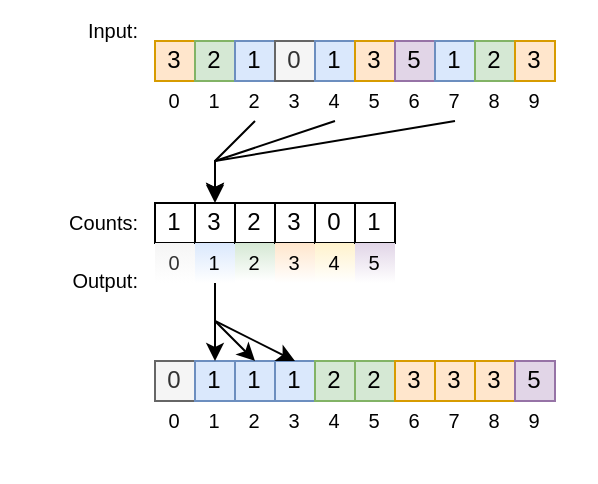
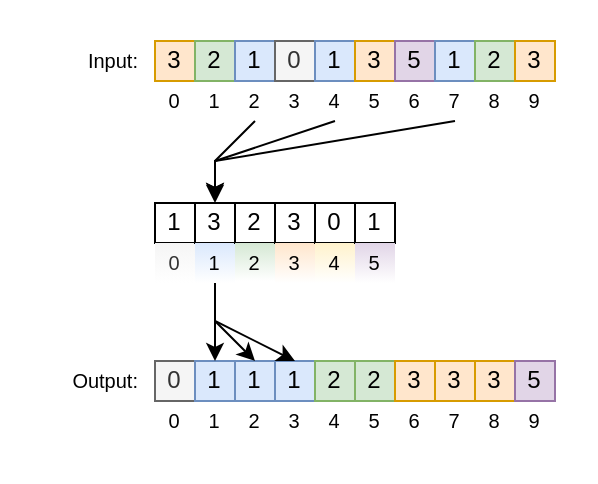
  <mxCell id="0" />
  <mxCell id="1" parent="0" />
  <mxCell id="2" value="&lt;span style=&quot;&quot;&gt;3&lt;/span&gt;" style="rounded=0;whiteSpace=wrap;html=1;labelBackgroundColor=none;fillColor=#ffe6cc;strokeColor=#d79b00;" vertex="1" parent="1"><mxGeometry x="77" y="20" width="20" height="20" as="geometry" /></mxCell>
  <mxCell id="3" value="0" style="text;html=1;strokeColor=none;fillColor=none;align=center;verticalAlign=middle;whiteSpace=wrap;rounded=0;fontSize=10;" vertex="1" parent="1"><mxGeometry x="77" y="40" width="20" height="20" as="geometry" /></mxCell>
  <mxCell id="4" value="2" style="rounded=0;whiteSpace=wrap;html=1;fillColor=#d5e8d4;strokeColor=#82b366;" vertex="1" parent="1"><mxGeometry x="97" y="20" width="20" height="20" as="geometry" /></mxCell>
  <mxCell id="5" value="1" style="text;html=1;strokeColor=none;fillColor=none;align=center;verticalAlign=middle;whiteSpace=wrap;rounded=0;fontSize=10;" vertex="1" parent="1"><mxGeometry x="97" y="40" width="20" height="20" as="geometry" /></mxCell>
  <mxCell id="6" value="1" style="rounded=0;whiteSpace=wrap;html=1;fillColor=#dae8fc;strokeColor=#6c8ebf;" vertex="1" parent="1"><mxGeometry x="117" y="20" width="20" height="20" as="geometry" /></mxCell>
  <mxCell id="7" value="2" style="text;html=1;strokeColor=none;fillColor=none;align=center;verticalAlign=middle;whiteSpace=wrap;rounded=0;fontSize=10;" vertex="1" parent="1"><mxGeometry x="117" y="40" width="20" height="20" as="geometry" /></mxCell>
  <mxCell id="8" value="0" style="rounded=0;whiteSpace=wrap;html=1;fillColor=#f5f5f5;fontColor=#333333;strokeColor=#666666;" vertex="1" parent="1"><mxGeometry x="137" y="20" width="20" height="20" as="geometry" /></mxCell>
  <mxCell id="9" value="3" style="text;html=1;strokeColor=none;fillColor=none;align=center;verticalAlign=middle;whiteSpace=wrap;rounded=0;fontSize=10;" vertex="1" parent="1"><mxGeometry x="137" y="40" width="20" height="20" as="geometry" /></mxCell>
  <mxCell id="10" value="1" style="rounded=0;whiteSpace=wrap;html=1;fillColor=#dae8fc;strokeColor=#6c8ebf;" vertex="1" parent="1"><mxGeometry x="157" y="20" width="20" height="20" as="geometry" /></mxCell>
  <mxCell id="11" value="4" style="text;html=1;strokeColor=none;fillColor=none;align=center;verticalAlign=middle;whiteSpace=wrap;rounded=0;fontSize=10;" vertex="1" parent="1"><mxGeometry x="157" y="40" width="20" height="20" as="geometry" /></mxCell>
  <mxCell id="12" value="3" style="rounded=0;whiteSpace=wrap;html=1;labelBackgroundColor=none;fillColor=#ffe6cc;strokeColor=#d79b00;" vertex="1" parent="1"><mxGeometry x="177" y="20" width="20" height="20" as="geometry" /></mxCell>
  <mxCell id="13" value="5" style="text;html=1;strokeColor=none;fillColor=none;align=center;verticalAlign=middle;whiteSpace=wrap;rounded=0;fontSize=10;" vertex="1" parent="1"><mxGeometry x="177" y="40" width="20" height="20" as="geometry" /></mxCell>
  <mxCell id="14" value="5" style="rounded=0;whiteSpace=wrap;html=1;fillColor=#e1d5e7;strokeColor=#9673a6;" vertex="1" parent="1"><mxGeometry x="197" y="20" width="20" height="20" as="geometry" /></mxCell>
  <mxCell id="15" value="6" style="text;html=1;strokeColor=none;fillColor=none;align=center;verticalAlign=middle;whiteSpace=wrap;rounded=0;fontSize=10;" vertex="1" parent="1"><mxGeometry x="197" y="40" width="20" height="20" as="geometry" /></mxCell>
  <mxCell id="16" value="1" style="rounded=0;whiteSpace=wrap;html=1;fillColor=#dae8fc;strokeColor=#6c8ebf;" vertex="1" parent="1"><mxGeometry x="217" y="20" width="20" height="20" as="geometry" /></mxCell>
  <mxCell id="17" value="7" style="text;html=1;strokeColor=none;fillColor=none;align=center;verticalAlign=middle;whiteSpace=wrap;rounded=0;fontSize=10;" vertex="1" parent="1"><mxGeometry x="217" y="40" width="20" height="20" as="geometry" /></mxCell>
  <mxCell id="18" value="2" style="rounded=0;whiteSpace=wrap;html=1;fillColor=#d5e8d4;strokeColor=#82b366;" vertex="1" parent="1"><mxGeometry x="237" y="20" width="20" height="20" as="geometry" /></mxCell>
  <mxCell id="19" value="8" style="text;html=1;strokeColor=none;fillColor=none;align=center;verticalAlign=middle;whiteSpace=wrap;rounded=0;fontSize=10;" vertex="1" parent="1"><mxGeometry x="237" y="40" width="20" height="20" as="geometry" /></mxCell>
  <mxCell id="20" value="3" style="rounded=0;whiteSpace=wrap;html=1;labelBackgroundColor=none;fillColor=#ffe6cc;strokeColor=#d79b00;" vertex="1" parent="1"><mxGeometry x="257" y="20" width="20" height="20" as="geometry" /></mxCell>
  <mxCell id="21" value="9" style="text;html=1;strokeColor=none;fillColor=none;align=center;verticalAlign=middle;whiteSpace=wrap;rounded=0;fontSize=10;" vertex="1" parent="1"><mxGeometry x="257" y="40" width="20" height="20" as="geometry" /></mxCell>
- <mxCell id="22" value="Input:" style="text;html=1;align=right;verticalAlign=middle;resizable=0;points=[];autosize=1;strokeColor=none;fillColor=none;fontSize=10;" vertex="1" parent="1"><mxGeometry x="30" y="5" width="40" height="20" as="geometry" /></mxCell>
- <mxCell id="23" value="Counts:" style="text;html=1;align=right;verticalAlign=middle;resizable=0;points=[];autosize=1;strokeColor=none;fillColor=none;fontSize=10;" vertex="1" parent="1"><mxGeometry x="20" y="101" width="50" height="20" as="geometry" /></mxCell>
- <mxCell id="24" value="Output:" style="text;html=1;align=right;verticalAlign=middle;resizable=0;points=[];autosize=1;strokeColor=none;fillColor=none;fontSize=10;" vertex="1" parent="1"><mxGeometry x="20" y="130" width="50" height="20" as="geometry" /></mxCell>
+ <mxCell id="22" value="Input:" style="text;html=1;align=right;verticalAlign=middle;resizable=0;points=[];autosize=1;strokeColor=none;fillColor=none;fontSize=10;" vertex="1" parent="1"><mxGeometry x="30" y="20" width="40" height="20" as="geometry" /></mxCell>
+ <mxCell id="24" value="Output:" style="text;html=1;align=right;verticalAlign=middle;resizable=0;points=[];autosize=1;strokeColor=none;fillColor=none;fontSize=10;" vertex="1" parent="1"><mxGeometry x="20" y="180" width="50" height="20" as="geometry" /></mxCell>
  <mxCell id="25" value="1" style="rounded=0;whiteSpace=wrap;html=1;" vertex="1" parent="1"><mxGeometry x="77" y="101" width="20" height="20" as="geometry" /></mxCell>
  <mxCell id="26" value="0" style="text;html=1;strokeColor=none;fillColor=#f5f5f5;align=center;verticalAlign=middle;whiteSpace=wrap;rounded=0;fontSize=10;labelBackgroundColor=none;fontColor=#333333;shadow=0;sketch=0;glass=0;gradientColor=#ffffff;" vertex="1" parent="1"><mxGeometry x="77" y="121" width="20" height="20" as="geometry" /></mxCell>
  <mxCell id="27" value="3" style="rounded=0;whiteSpace=wrap;html=1;" vertex="1" parent="1"><mxGeometry x="97" y="101" width="20" height="20" as="geometry" /></mxCell>
  <mxCell id="28" value="1" style="text;html=1;strokeColor=none;fillColor=#dae8fc;align=center;verticalAlign=middle;whiteSpace=wrap;rounded=0;fontSize=10;shadow=0;sketch=0;glass=0;gradientColor=#ffffff;" vertex="1" parent="1"><mxGeometry x="97" y="121" width="20" height="20" as="geometry" /></mxCell>
  <mxCell id="29" value="2" style="rounded=0;whiteSpace=wrap;html=1;" vertex="1" parent="1"><mxGeometry x="117" y="101" width="20" height="20" as="geometry" /></mxCell>
  <mxCell id="30" value="2" style="text;html=1;strokeColor=none;fillColor=#d5e8d4;align=center;verticalAlign=middle;whiteSpace=wrap;rounded=0;fontSize=10;shadow=0;sketch=0;glass=0;gradientColor=#ffffff;" vertex="1" parent="1"><mxGeometry x="117" y="121" width="20" height="19" as="geometry" /></mxCell>
  <mxCell id="31" value="3" style="rounded=0;whiteSpace=wrap;html=1;" vertex="1" parent="1"><mxGeometry x="137" y="101" width="20" height="20" as="geometry" /></mxCell>
  <mxCell id="32" value="3" style="text;html=1;strokeColor=none;fillColor=#ffe6cc;align=center;verticalAlign=middle;whiteSpace=wrap;rounded=0;fontSize=10;shadow=0;sketch=0;glass=0;gradientColor=#ffffff;" vertex="1" parent="1"><mxGeometry x="137" y="121" width="20" height="20" as="geometry" /></mxCell>
  <mxCell id="33" value="0" style="rounded=0;whiteSpace=wrap;html=1;" vertex="1" parent="1"><mxGeometry x="157" y="101" width="20" height="20" as="geometry" /></mxCell>
  <mxCell id="34" value="4" style="text;html=1;strokeColor=none;fillColor=#fff2cc;align=center;verticalAlign=middle;whiteSpace=wrap;rounded=0;fontSize=10;shadow=0;sketch=0;glass=0;gradientColor=#ffffff;" vertex="1" parent="1"><mxGeometry x="157" y="121" width="20" height="20" as="geometry" /></mxCell>
  <mxCell id="35" value="1" style="rounded=0;whiteSpace=wrap;html=1;" vertex="1" parent="1"><mxGeometry x="177" y="101" width="20" height="20" as="geometry" /></mxCell>
  <mxCell id="36" value="5" style="text;html=1;strokeColor=none;fillColor=#e1d5e7;align=center;verticalAlign=middle;whiteSpace=wrap;rounded=0;fontSize=10;shadow=0;sketch=0;glass=0;gradientColor=#ffffff;" vertex="1" parent="1"><mxGeometry x="177" y="121" width="20" height="20" as="geometry" /></mxCell>
  <mxCell id="37" value="0" style="rounded=0;whiteSpace=wrap;html=1;labelBackgroundColor=none;fillColor=#f5f5f5;fontColor=#333333;strokeColor=#666666;" vertex="1" parent="1"><mxGeometry x="77" y="180" width="20" height="20" as="geometry" /></mxCell>
  <mxCell id="38" value="0" style="text;html=1;strokeColor=none;fillColor=none;align=center;verticalAlign=middle;whiteSpace=wrap;rounded=0;fontSize=10;" vertex="1" parent="1"><mxGeometry x="77" y="200" width="20" height="20" as="geometry" /></mxCell>
  <mxCell id="39" value="1" style="rounded=0;whiteSpace=wrap;html=1;fillColor=#dae8fc;strokeColor=#6c8ebf;" vertex="1" parent="1"><mxGeometry x="97" y="180" width="20" height="20" as="geometry" /></mxCell>
  <mxCell id="40" value="1" style="text;html=1;strokeColor=none;fillColor=none;align=center;verticalAlign=middle;whiteSpace=wrap;rounded=0;fontSize=10;" vertex="1" parent="1"><mxGeometry x="97" y="200" width="20" height="20" as="geometry" /></mxCell>
  <mxCell id="41" value="1" style="rounded=0;whiteSpace=wrap;html=1;fillColor=#dae8fc;strokeColor=#6c8ebf;" vertex="1" parent="1"><mxGeometry x="117" y="180" width="20" height="20" as="geometry" /></mxCell>
  <mxCell id="42" value="2" style="text;html=1;strokeColor=none;fillColor=none;align=center;verticalAlign=middle;whiteSpace=wrap;rounded=0;fontSize=10;" vertex="1" parent="1"><mxGeometry x="117" y="200" width="20" height="20" as="geometry" /></mxCell>
  <mxCell id="43" value="1" style="rounded=0;whiteSpace=wrap;html=1;fillColor=#dae8fc;strokeColor=#6c8ebf;" vertex="1" parent="1"><mxGeometry x="137" y="180" width="20" height="20" as="geometry" /></mxCell>
  <mxCell id="44" value="3" style="text;html=1;strokeColor=none;fillColor=none;align=center;verticalAlign=middle;whiteSpace=wrap;rounded=0;fontSize=10;" vertex="1" parent="1"><mxGeometry x="137" y="200" width="20" height="20" as="geometry" /></mxCell>
  <mxCell id="45" value="2" style="rounded=0;whiteSpace=wrap;html=1;fillColor=#d5e8d4;strokeColor=#82b366;" vertex="1" parent="1"><mxGeometry x="157" y="180" width="20" height="20" as="geometry" /></mxCell>
  <mxCell id="46" value="4" style="text;html=1;strokeColor=none;fillColor=none;align=center;verticalAlign=middle;whiteSpace=wrap;rounded=0;fontSize=10;" vertex="1" parent="1"><mxGeometry x="157" y="200" width="20" height="20" as="geometry" /></mxCell>
  <mxCell id="47" value="2" style="rounded=0;whiteSpace=wrap;html=1;labelBackgroundColor=none;fillColor=#d5e8d4;strokeColor=#82b366;" vertex="1" parent="1"><mxGeometry x="177" y="180" width="20" height="20" as="geometry" /></mxCell>
  <mxCell id="48" value="5" style="text;html=1;strokeColor=none;fillColor=none;align=center;verticalAlign=middle;whiteSpace=wrap;rounded=0;fontSize=10;" vertex="1" parent="1"><mxGeometry x="177" y="200" width="20" height="20" as="geometry" /></mxCell>
  <mxCell id="49" value="3" style="rounded=0;whiteSpace=wrap;html=1;fillColor=#ffe6cc;strokeColor=#d79b00;" vertex="1" parent="1"><mxGeometry x="197" y="180" width="20" height="20" as="geometry" /></mxCell>
  <mxCell id="50" value="6" style="text;html=1;strokeColor=none;fillColor=none;align=center;verticalAlign=middle;whiteSpace=wrap;rounded=0;fontSize=10;" vertex="1" parent="1"><mxGeometry x="197" y="200" width="20" height="20" as="geometry" /></mxCell>
  <mxCell id="51" value="3" style="rounded=0;whiteSpace=wrap;html=1;fillColor=#ffe6cc;strokeColor=#d79b00;" vertex="1" parent="1"><mxGeometry x="217" y="180" width="20" height="20" as="geometry" /></mxCell>
  <mxCell id="52" value="7" style="text;html=1;strokeColor=none;fillColor=none;align=center;verticalAlign=middle;whiteSpace=wrap;rounded=0;fontSize=10;" vertex="1" parent="1"><mxGeometry x="217" y="200" width="20" height="20" as="geometry" /></mxCell>
  <mxCell id="53" value="3" style="rounded=0;whiteSpace=wrap;html=1;fillColor=#ffe6cc;strokeColor=#d79b00;" vertex="1" parent="1"><mxGeometry x="237" y="180" width="20" height="20" as="geometry" /></mxCell>
  <mxCell id="54" value="8" style="text;html=1;strokeColor=none;fillColor=none;align=center;verticalAlign=middle;whiteSpace=wrap;rounded=0;fontSize=10;" vertex="1" parent="1"><mxGeometry x="237" y="200" width="20" height="20" as="geometry" /></mxCell>
  <mxCell id="55" value="5" style="rounded=0;whiteSpace=wrap;html=1;labelBackgroundColor=none;fillColor=#e1d5e7;strokeColor=#9673a6;" vertex="1" parent="1"><mxGeometry x="257" y="180" width="20" height="20" as="geometry" /></mxCell>
  <mxCell id="56" value="9" style="text;html=1;strokeColor=none;fillColor=none;align=center;verticalAlign=middle;whiteSpace=wrap;rounded=0;fontSize=10;" vertex="1" parent="1"><mxGeometry x="257" y="200" width="20" height="20" as="geometry" /></mxCell>
  <mxCell id="57" value="" style="endArrow=classic;html=1;rounded=0;fontSize=10;fontColor=#000066;exitX=0.5;exitY=1;exitDx=0;exitDy=0;" edge="1" parent="1" source="7"><mxGeometry width="50" height="50" relative="1" as="geometry"><mxPoint x="397" y="410" as="sourcePoint" /><mxPoint x="107" y="100" as="targetPoint" /><Array as="points"><mxPoint x="107" y="80" /></Array></mxGeometry></mxCell>
  <mxCell id="58" value="" style="endArrow=classic;html=1;rounded=0;fontSize=10;fontColor=#000066;exitX=0.5;exitY=1;exitDx=0;exitDy=0;entryX=0.5;entryY=0;entryDx=0;entryDy=0;" edge="1" parent="1" source="11" target="27"><mxGeometry width="50" height="50" relative="1" as="geometry"><mxPoint x="137" y="70" as="sourcePoint" /><mxPoint x="117" y="110" as="targetPoint" /><Array as="points"><mxPoint x="107" y="80" /></Array></mxGeometry></mxCell>
  <mxCell id="59" value="" style="endArrow=classic;html=1;rounded=0;fontSize=10;fontColor=#000066;exitX=0.5;exitY=1;exitDx=0;exitDy=0;" edge="1" parent="1" source="17"><mxGeometry width="50" height="50" relative="1" as="geometry"><mxPoint x="147" y="80" as="sourcePoint" /><mxPoint x="107" y="100" as="targetPoint" /><Array as="points"><mxPoint x="107" y="80" /></Array></mxGeometry></mxCell>
  <mxCell id="60" value="" style="endArrow=classic;html=1;rounded=0;fontSize=10;fontColor=#000066;exitX=0.5;exitY=1;exitDx=0;exitDy=0;entryX=0.5;entryY=0;entryDx=0;entryDy=0;" edge="1" parent="1" source="28" target="39"><mxGeometry width="50" height="50" relative="1" as="geometry"><mxPoint x="157" y="90" as="sourcePoint" /><mxPoint x="137" y="130" as="targetPoint" /></mxGeometry></mxCell>
  <mxCell id="61" value="" style="endArrow=classic;html=1;rounded=0;fontSize=10;fontColor=#000066;exitX=0.5;exitY=1;exitDx=0;exitDy=0;entryX=0.5;entryY=0;entryDx=0;entryDy=0;" edge="1" parent="1" source="28" target="41"><mxGeometry width="50" height="50" relative="1" as="geometry"><mxPoint x="117" y="151" as="sourcePoint" /><mxPoint x="117" y="190" as="targetPoint" /><Array as="points"><mxPoint x="107" y="160" /></Array></mxGeometry></mxCell>
  <mxCell id="62" value="" style="endArrow=classic;html=1;rounded=0;fontSize=10;fontColor=#000066;exitX=0.5;exitY=1;exitDx=0;exitDy=0;entryX=0.5;entryY=0;entryDx=0;entryDy=0;" edge="1" parent="1" source="28" target="43"><mxGeometry width="50" height="50" relative="1" as="geometry"><mxPoint x="127" y="161" as="sourcePoint" /><mxPoint x="127" y="200" as="targetPoint" /><Array as="points"><mxPoint x="107" y="160" /></Array></mxGeometry></mxCell>
